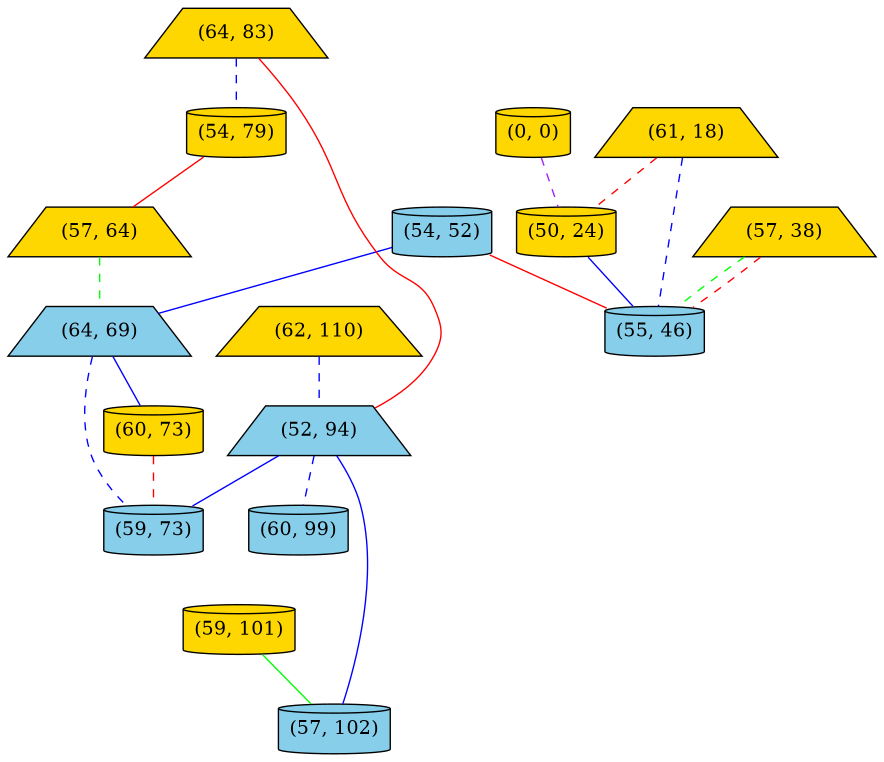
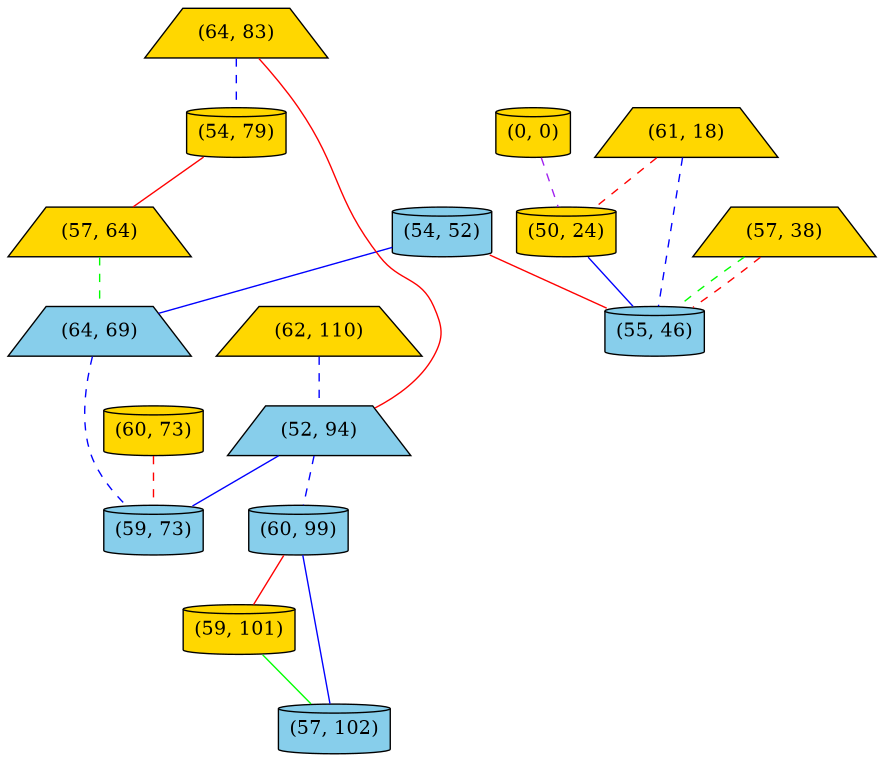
  graph {
    fontname="DejaVu Serif"
    node [fillcolor=gold fontname="DejaVu Serif" shape=cylinder style=filled]
    edge [color=blue fontname="DejaVu Serif" style=dashed weight=3]
    "(54, 52)" [fillcolor=skyblue]
    "(64, 69)" [fillcolor=skyblue shape=trapezium]
    "(55, 46)" [fillcolor=skyblue]
    "(59, 73)" [fillcolor=skyblue]
    "(60, 73)"
    "(0, 0)"
    "(50, 24)"
    "(61, 18)" [shape=trapezium]
    "(62, 110)" [shape=trapezium]
    "(52, 94)" [fillcolor=skyblue shape=trapezium]
    "(60, 99)" [fillcolor=skyblue]
    "(57, 102)" [fillcolor=skyblue]
    "(59, 101)"
    "(64, 83)" [shape=trapezium]
    "(54, 79)"
    "(57, 64)" [shape=trapezium]
    "(57, 38)" [shape=trapezium]
    "(54, 52)" -- "(64, 69)" [style=solid]
    "(54, 52)" -- "(55, 46)" [color=red style=solid weight=1]
    "(64, 69)" -- "(59, 73)"
-   "(64, 69)" -- "(60, 73)" [style=solid]
    "(60, 73)" -- "(59, 73)" [color=red weight=1]
    "(0, 0)" -- "(50, 24)" [color=purple weight=4]
    "(50, 24)" -- "(55, 46)" [style=solid]
    "(61, 18)" -- "(55, 46)"
    "(61, 18)" -- "(50, 24)" [color=red weight=1]
    "(62, 110)" -- "(52, 94)"
    "(52, 94)" -- "(59, 73)" [style=solid]
    "(52, 94)" -- "(60, 99)"
-   "(52, 94)" -- "(57, 102)" [style=solid]
+   "(60, 99)" -- "(57, 102)" [style=solid]
+   "(60, 99)" -- "(59, 101)" [color=red style=solid weight=1]
    "(59, 101)" -- "(57, 102)" [color=green style=solid weight=1]
    "(64, 83)" -- "(52, 94)" [color=red style=solid weight=1]
    "(64, 83)" -- "(54, 79)"
    "(54, 79)" -- "(57, 64)" [color=red style=solid weight=1]
    "(57, 64)" -- "(64, 69)" [color=green weight=2]
    "(57, 38)" -- "(55, 46)" [color=green weight=2]
    "(57, 38)" -- "(55, 46)" [color=red weight=1]
  }
